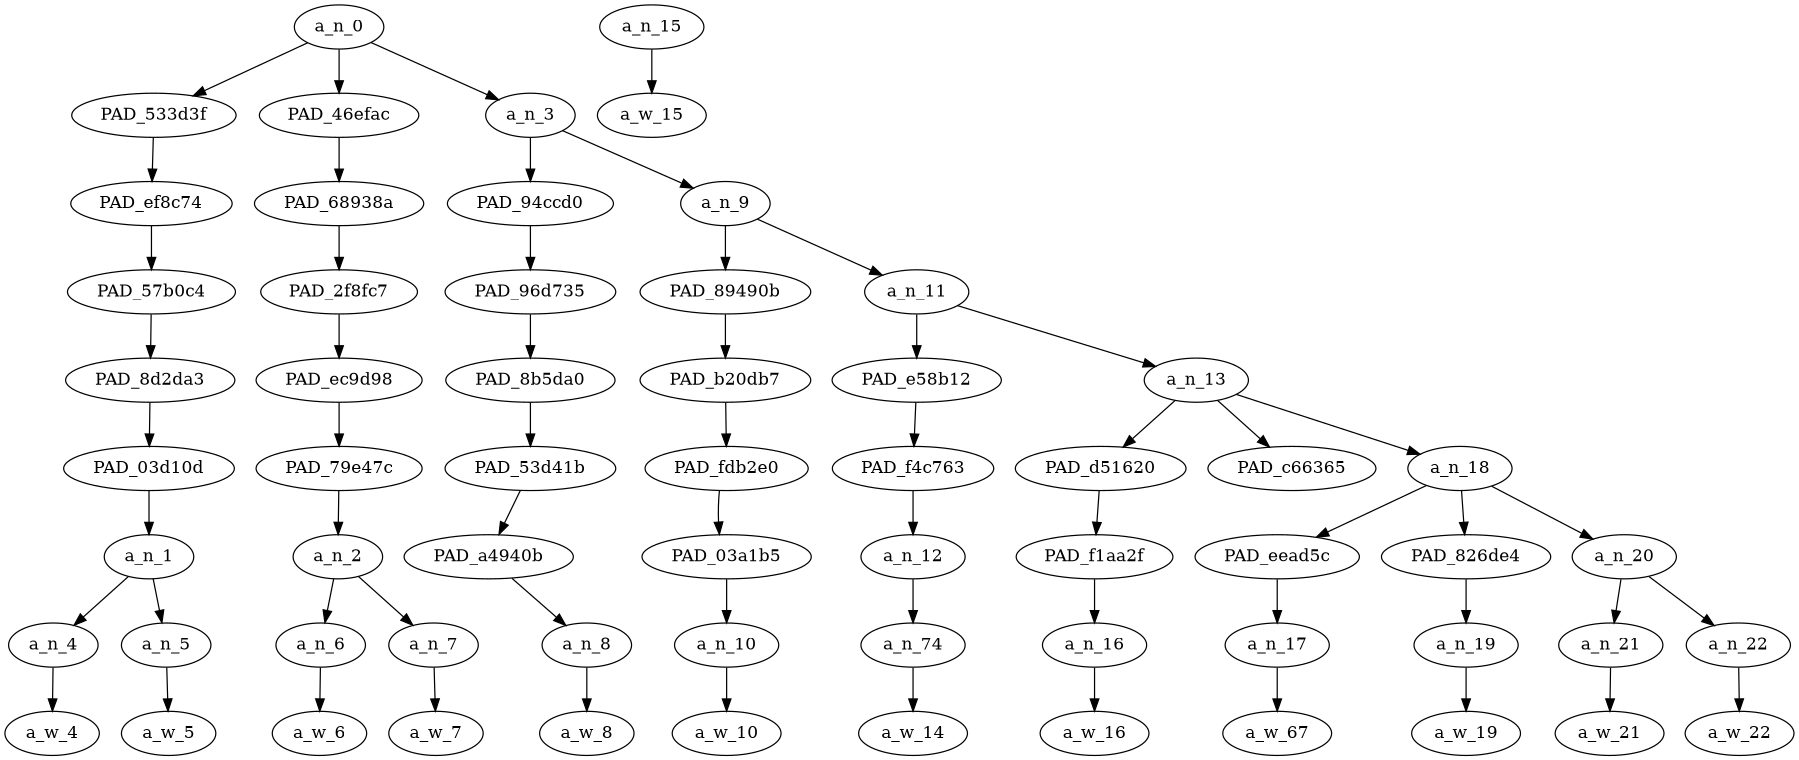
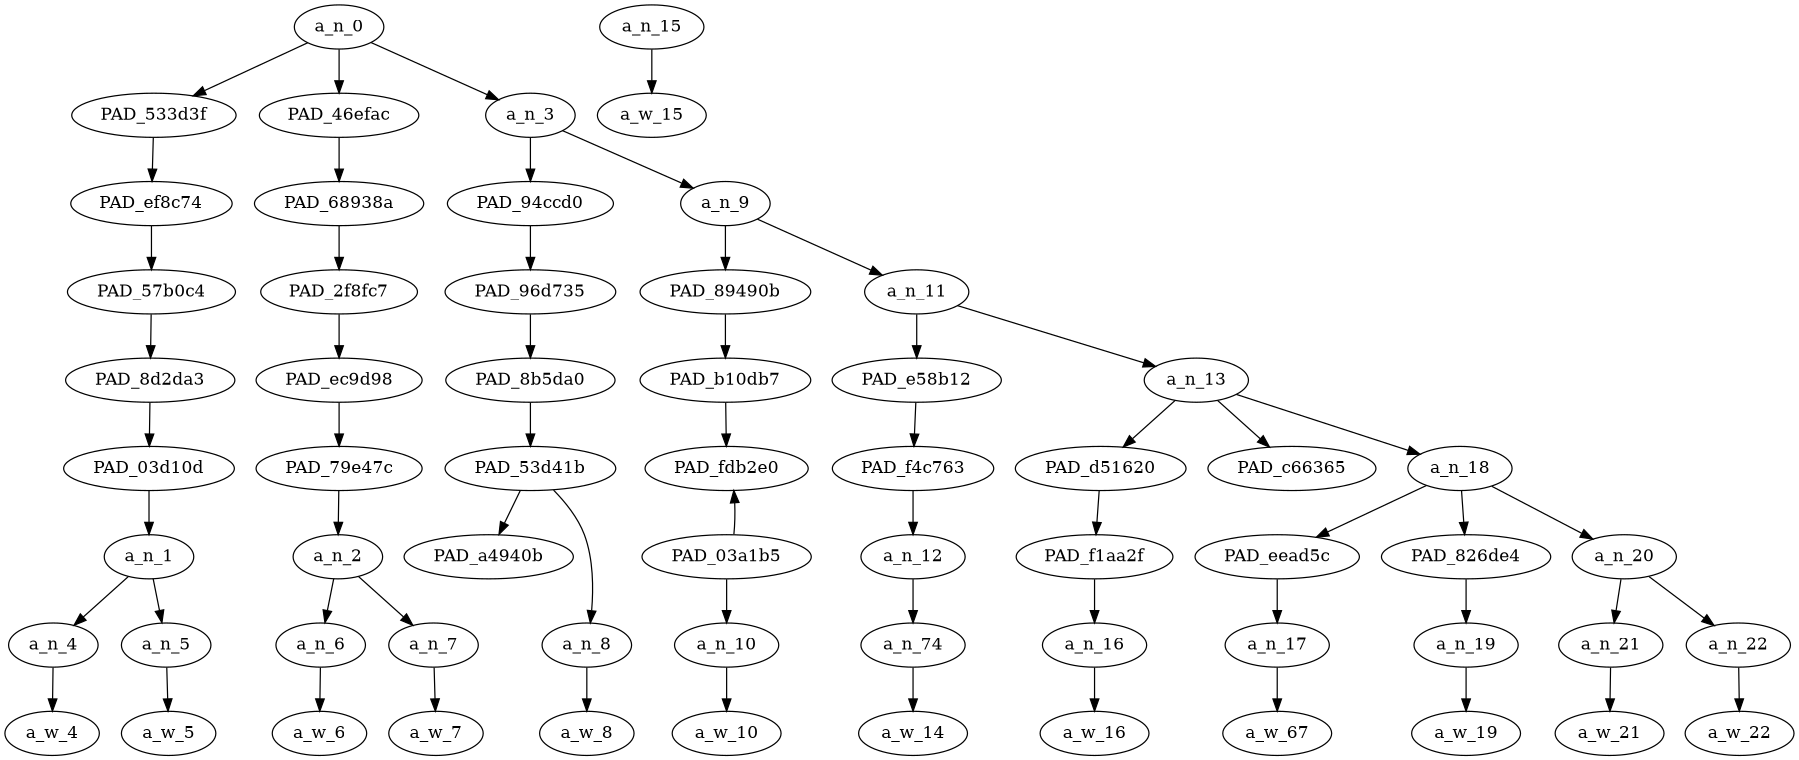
  strict digraph {
    node [div_dir=1 index=0 level=1 text_span="[4]" value=0.16428450]
    a_n_0 [level=8 text_span="[0, 1, 2, 3, 4, 5, 6, 7, 8, 9, 10, 11, 12]" value=1.00000001]
    PAD_533d3f [level=7 text_span="[0, 1]"]
    PAD_46efac [index=1 level=7 text_span="[2, 3]" value=0.15396213]
    a_n_3 [index=2 level=7 text_span="[4, 5, 6, 7, 8, 9, 10, 11, 12]" value=0.68143341]
    PAD_ef8c74 [level=6 text_span="[0, 1]"]
    PAD_68938a [index=1 level=6 text_span="[2, 3]" value=0.15396213]
    PAD_94ccd0 [div_dir=-1 index=2 level=6 value=0.05835507]
    a_n_9 [index=3 level=6 text_span="[5, 6, 7, 8, 9, 10, 11, 12]" value=0.62273856]
    PAD_57b0c4 [level=5 text_span="[0, 1]"]
    PAD_2f8fc7 [index=1 level=5 text_span="[2, 3]" value=0.15396213]
    PAD_96d735 [div_dir=-1 index=2 level=5 value=0.05835507]
    PAD_89490b [index=3 level=5 text_span="[5]" value=0.05105464]
    a_n_11 [index=4 level=5 text_span="[6, 7, 8, 9, 10, 11, 12]" value=0.57131277]
    PAD_8d2da3 [level=4 text_span="[0, 1]"]
    PAD_03d10d [level=3 text_span="[0, 1]"]
    a_n_1 [level=2 text_span="[0, 1]"]
    a_n_4 [text_span="[0]" value=0.08737220]
    a_n_5 [index=1 text_span="[1]" value=0.07684601]
    a_w_4 [div_dir=0 level=0 text_span="[0]" value="<user>"]
    a_w_5 [div_dir=0 index=1 level=0 text_span="[1]" value="<user>1"]
    PAD_ec9d98 [index=1 level=4 text_span="[2, 3]" value=0.15396213]
    PAD_79e47c [index=1 level=3 text_span="[2, 3]" value=0.15396213]
    a_n_2 [index=1 level=2 text_span="[2, 3]" value=0.15396213]
    a_n_6 [index=2 text_span="[2]" value=0.06351731]
    a_n_7 [div_dir=-1 index=3 text_span="[3]" value=0.09042836]
    a_w_6 [div_dir=0 index=2 level=0 text_span="[2]" value=the]
    a_w_7 [div_dir=0 index=3 level=0 text_span="[3]" value=mistake]
    PAD_8b5da0 [div_dir=-1 index=2 level=4 value=0.05835507]
-   PAD_b20db7 [index=3 level=4 text_span="[5]" value=0.05105464]
+   PAD_b20db7 [index=3 level=4 text_span="[5]" value=0.05105464 label=PAD_b10db7]
    PAD_e58b12 [div_dir=-1 index=4 level=4 text_span="[6, 7]" value=0.22649729]
    a_n_13 [index=5 level=4 text_span="[8, 9, 10, 11, 12]" value=0.34461938]
    PAD_53d41b [div_dir=-1 index=2 level=3 value=0.05835507]
    PAD_a4940b [div_dir=-1 index=2 level=2 value=0.05835507]
    a_n_8 [div_dir=-1 index=4 value=0.05835507]
    a_w_8 [div_dir=0 index=4 level=0 value=was]
    PAD_fdb2e0 [index=3 level=3 text_span="[5]" value=0.05105464]
    PAD_f4c763 [div_dir=-1 index=4 level=3 text_span="[6, 7]" value=0.22649729]
    PAD_d51620 [index=5 level=3 text_span="[8]" value=0.05018930]
    PAD_c66365 [index=6 level=3 text_span="[9]" value=0.04702306]
    a_n_18 [index=7 level=3 text_span="[10, 11, 12]" value=0.24709929]
    PAD_03a1b5 [index=3 level=2 text_span="[5]" value=0.05105464]
    a_n_10 [index=5 text_span="[5]" value=0.05105464]
    a_w_10 [div_dir=0 index=5 level=0 text_span="[5]" value=that]
    a_n_12 [div_dir=-1 index=4 level=2 text_span="[6, 7]" value=0.22649729]
    PAD_f1aa2f [index=5 level=2 text_span="[8]" value=0.05018930]
    PAD_eead5c [index=6 level=2 text_span="[9]" value=0.04702306]
    PAD_826de4 [div_dir=-1 index=7 level=2 text_span="[10]" value=0.07401789]
    a_n_20 [index=8 level=2 text_span="[11, 12]" value=0.17287853]
    n49 [index=6 label=a_n_74 text_span="[6]" value=0.05747893]
    a_w_14 [div_dir=0 index=6 level=0 text_span="[6]" value=the1]
    a_n_15 [div_dir=-1 index=7 text_span="[7]" value=0.16888435]
    a_w_15 [div_dir=0 index=7 level=0 text_span="[7]" value=dinosaurs]
    a_n_16 [index=8 text_span="[8]" value=0.05018930]
    a_n_17 [index=9 text_span="[9]" value=0.04702306]
    a_n_19 [div_dir=-1 index=10 text_span="[10]" value=0.07401789]
    a_n_21 [index=11 text_span="[11]" value=0.06381275]
    a_n_22 [div_dir=-1 index=12 text_span="[12]" value=0.10880540]
    a_w_16 [div_dir=0 index=8 level=0 text_span="[8]" value=did]
    n59 [div_dir=0 index=9 label=a_w_67 level=0 text_span="[9]" value=not]
    a_w_19 [div_dir=0 index=10 level=0 text_span="[10]" value=kill]
    a_w_21 [div_dir=0 index=11 level=0 text_span="[11]" value=all]
    a_w_22 [div_dir=0 index=12 level=0 text_span="[12]" value=humans]
    a_n_0 -> PAD_533d3f
    a_n_0 -> PAD_46efac
    a_n_0 -> a_n_3
    PAD_533d3f -> PAD_ef8c74
    PAD_46efac -> PAD_68938a
    a_n_3 -> PAD_94ccd0
    a_n_3 -> a_n_9
    PAD_ef8c74 -> PAD_57b0c4
    PAD_68938a -> PAD_2f8fc7
    PAD_94ccd0 -> PAD_96d735
    a_n_9 -> PAD_89490b
    a_n_9 -> a_n_11
    PAD_57b0c4 -> PAD_8d2da3
    PAD_2f8fc7 -> PAD_ec9d98
    PAD_96d735 -> PAD_8b5da0
    PAD_89490b -> PAD_b20db7
    a_n_11 -> PAD_e58b12
    a_n_11 -> a_n_13
    PAD_8d2da3 -> PAD_03d10d
    PAD_03d10d -> a_n_1
    a_n_1 -> a_n_4
    a_n_1 -> a_n_5
    a_n_4 -> a_w_4
    a_n_5 -> a_w_5
    PAD_ec9d98 -> PAD_79e47c
    PAD_79e47c -> a_n_2
    a_n_2 -> a_n_6
    a_n_2 -> a_n_7
    a_n_6 -> a_w_6
    a_n_7 -> a_w_7
    PAD_8b5da0 -> PAD_53d41b
    PAD_b20db7 -> PAD_fdb2e0
    PAD_e58b12 -> PAD_f4c763
    a_n_13 -> PAD_d51620
    a_n_13 -> PAD_c66365
    a_n_13 -> a_n_18
    PAD_53d41b -> PAD_a4940b
-   PAD_a4940b -> a_n_8
+   PAD_53d41b -> a_n_8
    a_n_8 -> a_w_8
-   PAD_fdb2e0 -> PAD_03a1b5
+   PAD_03a1b5 -> PAD_fdb2e0
    PAD_f4c763 -> a_n_12
    PAD_d51620 -> PAD_f1aa2f
    a_n_18 -> PAD_eead5c
    a_n_18 -> PAD_826de4
    a_n_18 -> a_n_20
    PAD_03a1b5 -> a_n_10
    a_n_10 -> a_w_10
    a_n_12 -> n49
    PAD_f1aa2f -> a_n_16
    PAD_eead5c -> a_n_17
    PAD_826de4 -> a_n_19
    a_n_20 -> a_n_21
    a_n_20 -> a_n_22
    n49 -> a_w_14
    a_n_15 -> a_w_15
    a_n_16 -> a_w_16
    a_n_17 -> n59
    a_n_19 -> a_w_19
    a_n_21 -> a_w_21
    a_n_22 -> a_w_22
  }
